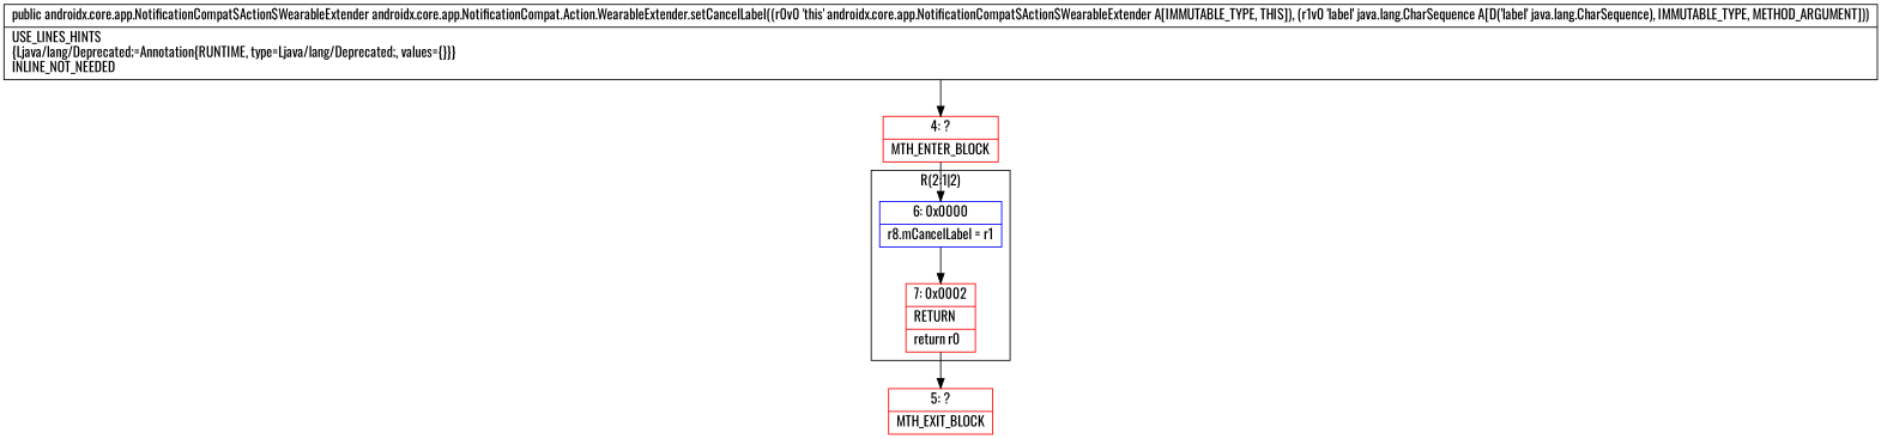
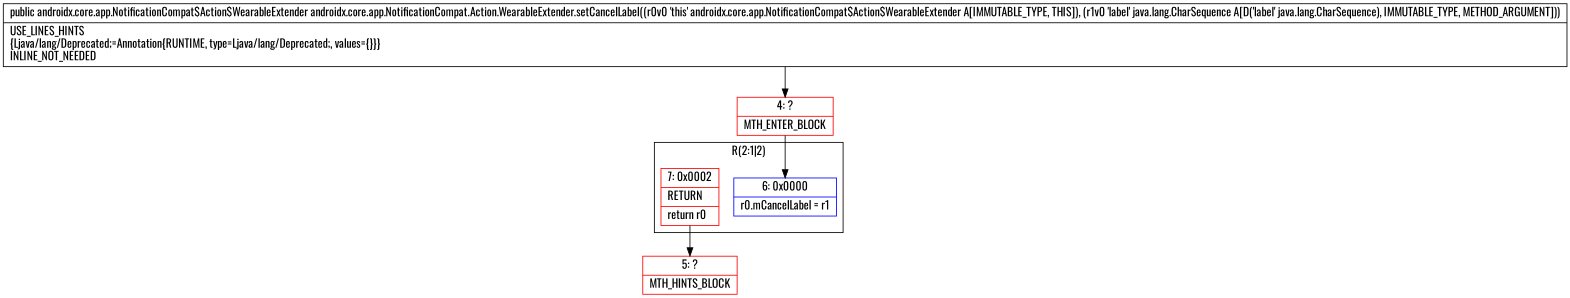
  digraph {
    fontname=Oswald
    node [color=red fontname=Oswald shape=record]
    edge [fontname=Oswald]
-   n1 [color=blue label="{6\:\ 0x0000|r8.mCancelLabel = r1\l}"]
+   n1 [color=blue label="{6\:\ 0x0000|r0.mCancelLabel = r1\l}"]
    n2 [label="{7\:\ 0x0002|RETURN\l|return r0\l}"]
-   n3 [label="{5\:\ ?|MTH_EXIT_BLOCK\l}"]
+   n3 [label="{5\:\ ?|MTH_HINTS_BLOCK\l}"]
    n4 [label="{4\:\ ?|MTH_ENTER_BLOCK\l}"]
    n5 [label="{public androidx.core.app.NotificationCompat$Action$WearableExtender androidx.core.app.NotificationCompat.Action.WearableExtender.setCancelLabel((r0v0 'this' androidx.core.app.NotificationCompat$Action$WearableExtender A[IMMUTABLE_TYPE, THIS]), (r1v0 'label' java.lang.CharSequence A[D('label' java.lang.CharSequence), IMMUTABLE_TYPE, METHOD_ARGUMENT]))  | USE_LINES_HINTS\l\{Ljava\/lang\/Deprecated;=Annotation\{RUNTIME, type=Ljava\/lang\/Deprecated;, values=\{\}\}\}\lINLINE_NOT_NEEDED\l}" color=""]
    subgraph cluster_1 {
      label="R(2:1|2)"
      n1
      n2
    }
-   n1 -> n2
    n2 -> n3
    n4 -> n1
    n5 -> n4
  }
